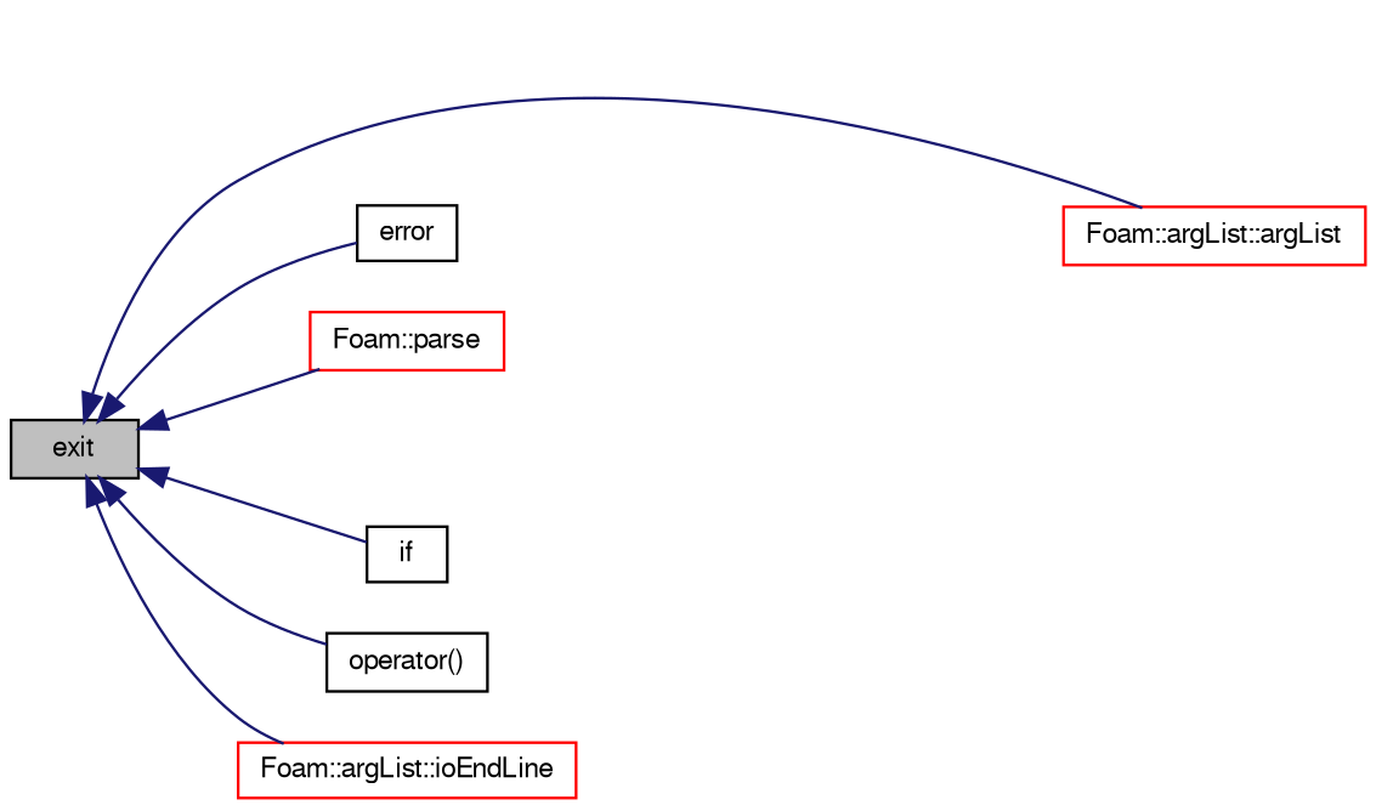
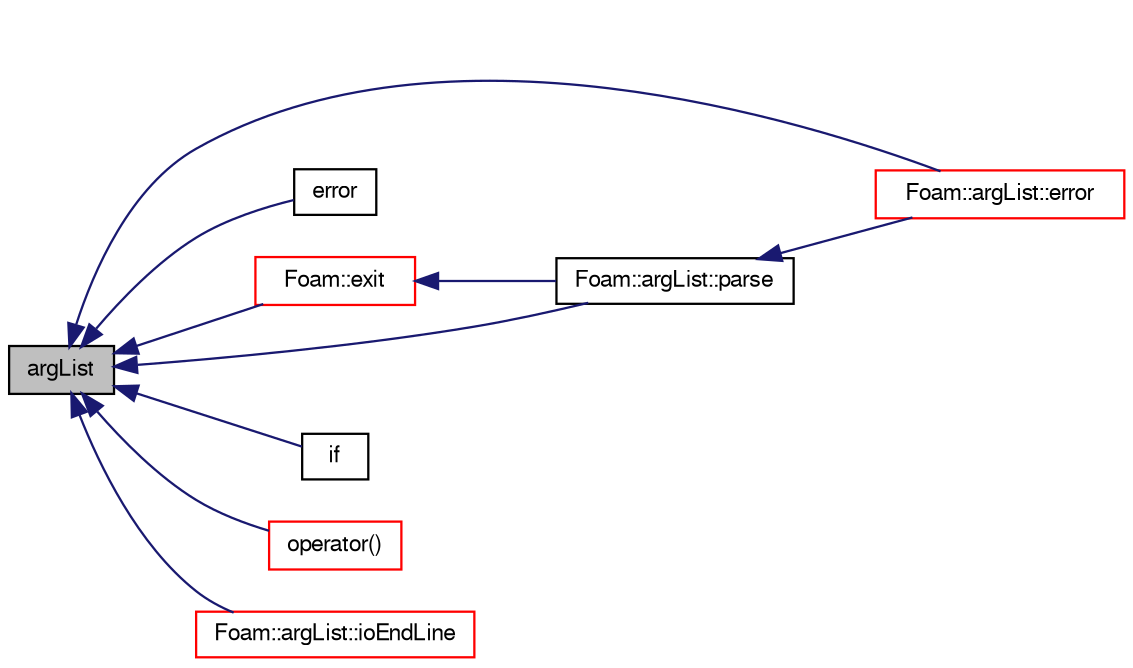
  digraph {
    rankdir=LR
    node [color=black fontname=FreeSans fontsize=10 shape=record]
    edge [color=midnightblue dir=back fontname=FreeSans fontsize=10 labelfontname=FreeSans labelfontsize=10 style=solid]
-   n1 [fillcolor=grey75 fontcolor=black height=0.2 label=exit style=filled width=0.4]
-   n2 [color=red height=0.2 label="Foam::argList::argList" width=0.4]
+   n1 [fillcolor=grey75 fontcolor=black height=0.2 label=argList style=filled width=0.4]
+   n2 [color=red height=0.2 label="Foam::argList::error" width=0.4]
    n3 [height=0.2 label=error width=0.4]
-   n4 [color=red height=0.2 label="Foam::parse" width=0.4]
+   n4 [color=red height=0.2 label="Foam::exit" width=0.4]
+   n5 [height=0.2 label="Foam::argList::parse" width=0.4]
    n6 [height=0.2 label=if width=0.4]
-   n7 [height=0.2 label="operator()" width=0.4]
+   n7 [color=red height=0.2 label="operator()" width=0.4]
    n8 [color=red height=0.2 label="Foam::argList::ioEndLine" width=0.4]
    n1 -> n2
    n1 -> n3
    n1 -> n4
+   n1 -> n5
    n1 -> n6
    n1 -> n7
    n1 -> n8
+   n4 -> n5
+   n5 -> n2
  }
